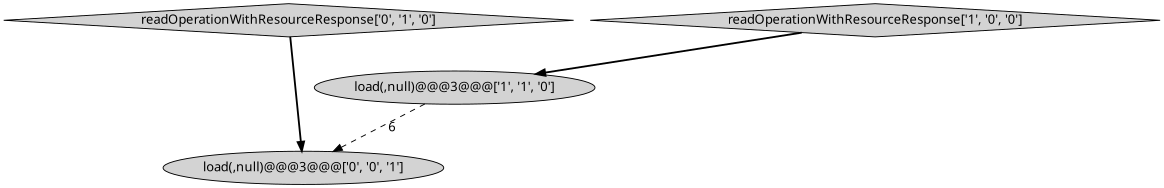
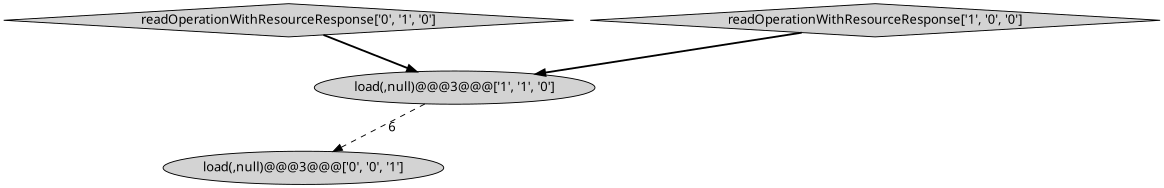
  digraph {
    fontname="Noto Sans"
    node [fillcolor=lightgray fontname="Noto Sans" shape=diamond style=filled]
    edge [fontname="Noto Sans" style=bold]
    n1 [label="readOperationWithResourceResponse['0', '1', '0']"]
    n2 [label="load(,null)@@@3@@@['1', '1', '0']" shape=ellipse]
    n3 [label="load(,null)@@@3@@@['0', '0', '1']" shape=ellipse]
    n4 [label="readOperationWithResourceResponse['1', '0', '0']"]
-   n1 -> n3
+   n1 -> n2
    n2 -> n3 [label=6 style=dashed]
    n4 -> n2
  }
